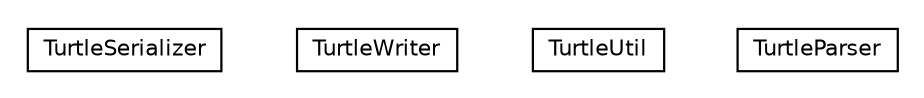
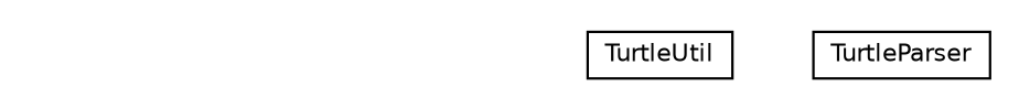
  digraph {
    nodesep=0.25
    ranksep=0.5
    node [fontcolor=black fontname=Helvetica fontsize=10.0 shape=plaintext]
-   n1 [label=<<table title="org.universAAL.middleware.serialization.turtle.TurtleSerializer" border="0" cellborder="1" cellspacing="0" cellpadding="2" port="p" href="./TurtleSerializer.html"> 		<tr><td><table border="0" cellspacing="0" cellpadding="1"> <tr><td align="center" balign="center"> TurtleSerializer </td></tr> 		</table></td></tr> 		</table>>]
-   n2 [label=<<table title="org.universAAL.middleware.serialization.turtle.TurtleWriter" border="0" cellborder="1" cellspacing="0" cellpadding="2" port="p" href="./TurtleWriter.html"> 		<tr><td><table border="0" cellspacing="0" cellpadding="1"> <tr><td align="center" balign="center"> TurtleWriter </td></tr> 		</table></td></tr> 		</table>>]
    n3 [label=<<table title="org.universAAL.middleware.serialization.turtle.TurtleUtil" border="0" cellborder="1" cellspacing="0" cellpadding="2" port="p" href="./TurtleUtil.html"> 		<tr><td><table border="0" cellspacing="0" cellpadding="1"> <tr><td align="center" balign="center"> TurtleUtil </td></tr> 		</table></td></tr> 		</table>>]
    n4 [label=<<table title="org.universAAL.middleware.serialization.turtle.TurtleParser" border="0" cellborder="1" cellspacing="0" cellpadding="2" port="p" href="./TurtleParser.html"> 		<tr><td><table border="0" cellspacing="0" cellpadding="1"> <tr><td align="center" balign="center"> TurtleParser </td></tr> 		</table></td></tr> 		</table>>]
  }
